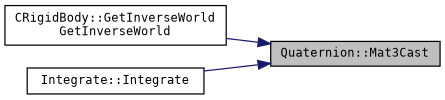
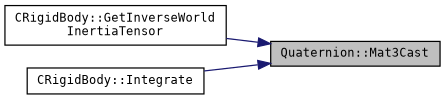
  digraph {
    fontname="DejaVu Sans Mono"
    rankdir=RL
    node [color=black fillcolor=white fontname="DejaVu Sans Mono" fontsize=10 shape=record style=filled]
    edge [color=midnightblue dir=back fontname="DejaVu Sans Mono" fontsize=10 labelfontname=Helvetica labelfontsize=10 style=solid]
    n1 [fillcolor=grey75 fontcolor=black height=0.2 label="Quaternion::Mat3Cast" width=0.4]
-   n2 [height=0.2 label="CRigidBody::GetInverseWorld\lGetInverseWorld" width=0.4]
-   n3 [height=0.2 label="Integrate::Integrate" width=0.4]
+   n2 [height=0.2 label="CRigidBody::GetInverseWorld\lInertiaTensor" width=0.4]
+   n3 [height=0.2 label="CRigidBody::Integrate" width=0.4]
    n1 -> n2
    n1 -> n3
  }
